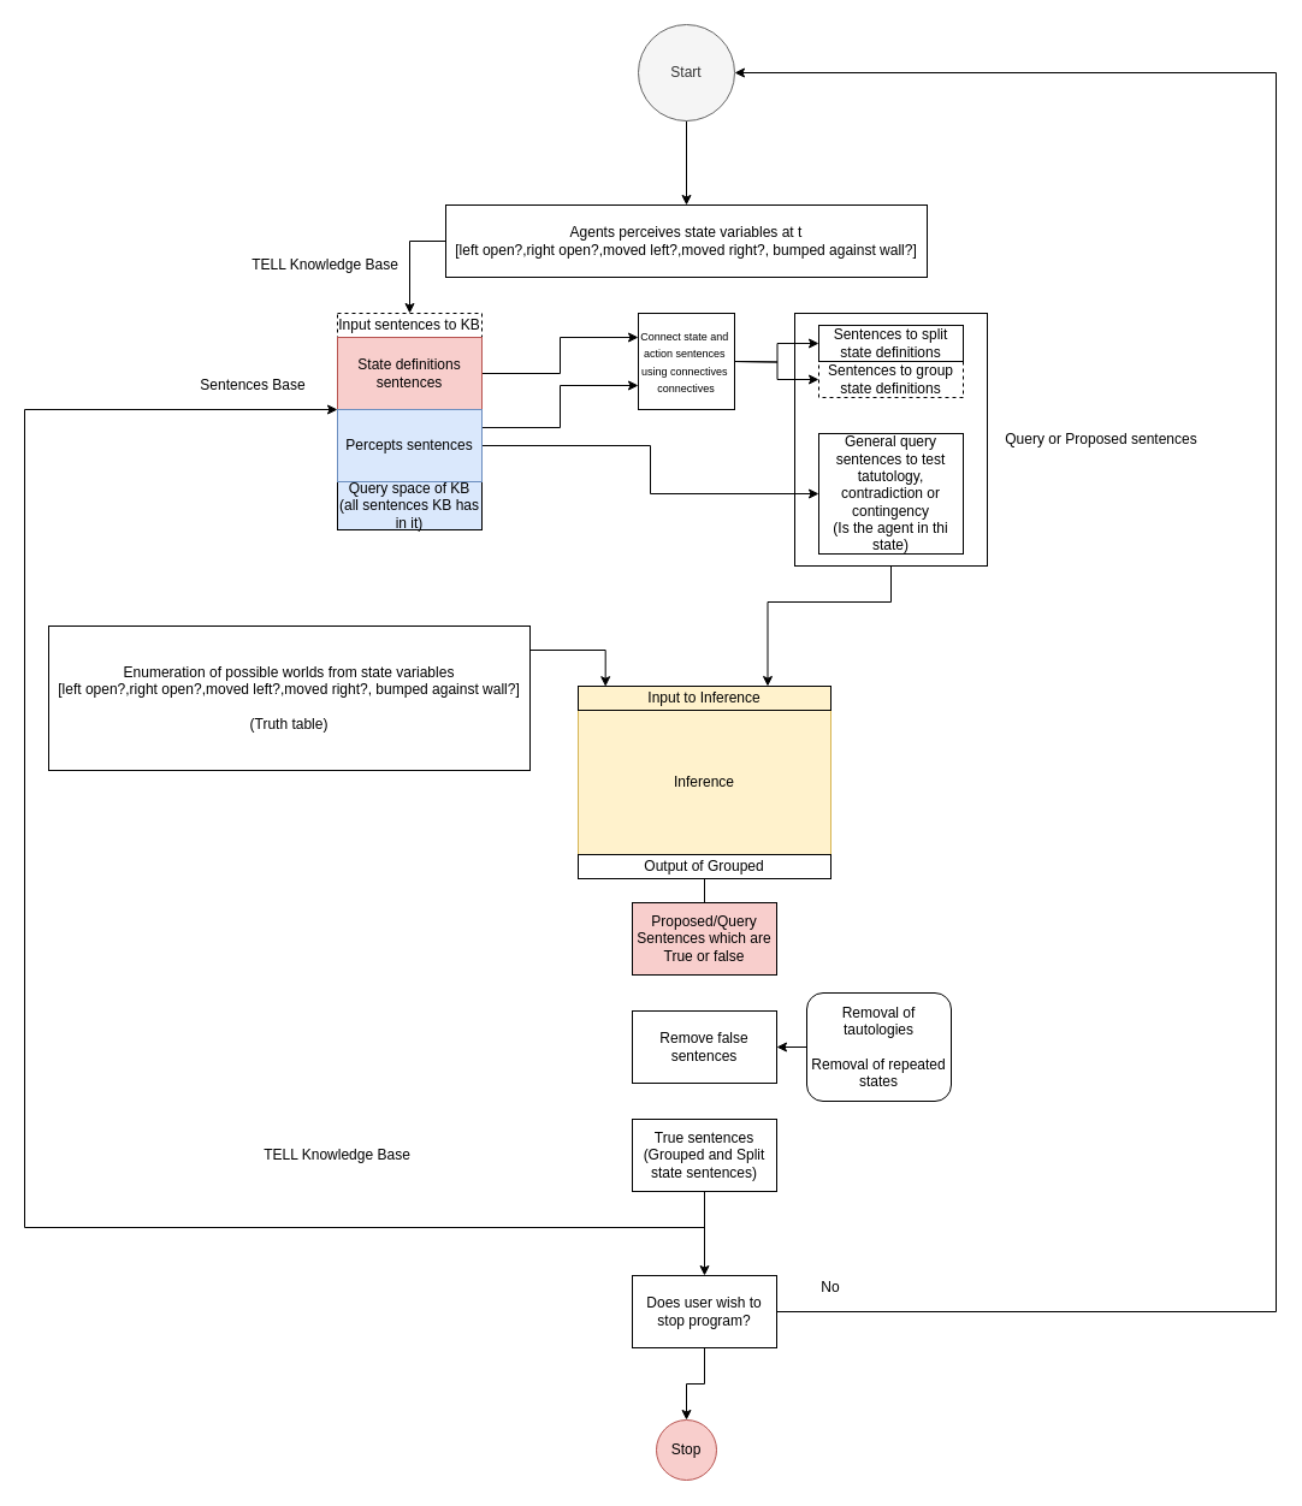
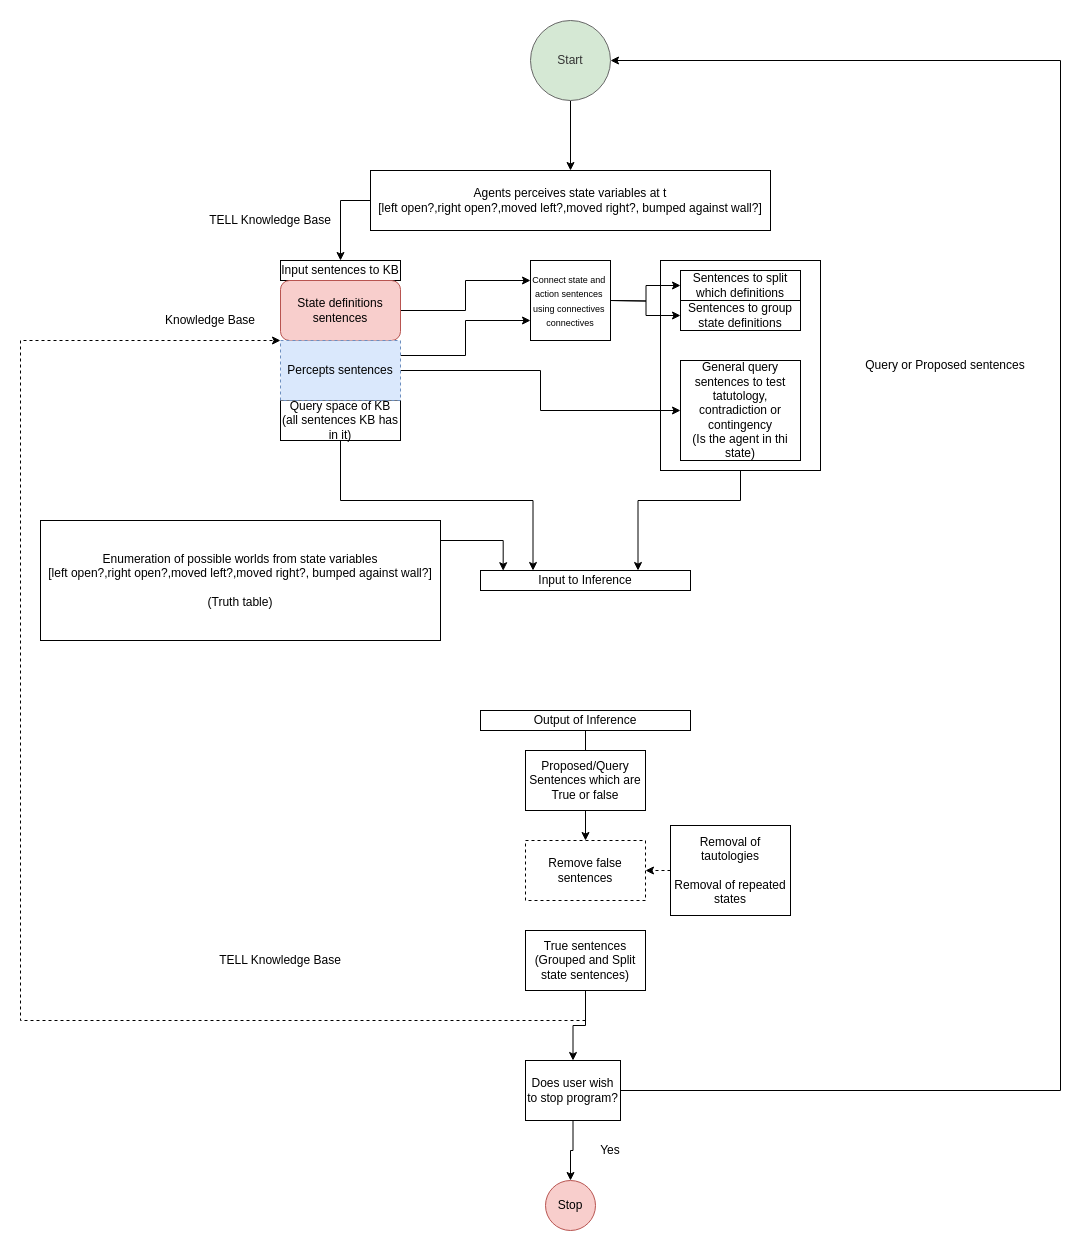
  <mxCell id="0" />
  <mxCell id="1" parent="0" />
  <mxCell id="2" style="edgeStyle=orthogonalEdgeStyle;rounded=0;orthogonalLoop=1;jettySize=auto;html=1;exitX=0.5;exitY=1;exitDx=0;exitDy=0;entryX=0.75;entryY=0;entryDx=0;entryDy=0;" edge="1" parent="1" source="3" target="16"><mxGeometry relative="1" as="geometry"><Array as="points"><mxPoint x="740" y="500" /><mxPoint x="638" y="500" /></Array></mxGeometry></mxCell>
  <mxCell id="3" value="" style="rounded=0;whiteSpace=wrap;html=1;" vertex="1" parent="1"><mxGeometry x="660" y="260" width="160" height="210" as="geometry" /></mxCell>
  <mxCell id="4" style="edgeStyle=orthogonalEdgeStyle;rounded=0;orthogonalLoop=1;jettySize=auto;html=1;exitX=0.5;exitY=1;exitDx=0;exitDy=0;entryX=0.5;entryY=0;entryDx=0;entryDy=0;" edge="1" parent="1" source="5" target="12"><mxGeometry relative="1" as="geometry" /></mxCell>
- <mxCell id="5" value="Start" style="ellipse;whiteSpace=wrap;html=1;aspect=fixed;fillColor=#f5f5f5;strokeColor=#666666;fontColor=#333333;" vertex="1" parent="1"><mxGeometry x="530" y="20" width="80" height="80" as="geometry" /></mxCell>
- <mxCell id="6" value="Sentences to group state definitions" style="rounded=0;whiteSpace=wrap;html=1;dashed=1;" vertex="1" parent="1"><mxGeometry x="680" y="300" width="120" height="30" as="geometry" /></mxCell>
- <mxCell id="7" value="Sentences to split state definitions" style="rounded=0;whiteSpace=wrap;html=1;" vertex="1" parent="1"><mxGeometry x="680" y="270" width="120" height="30" as="geometry" /></mxCell>
- <mxCell id="8" value="Sentences Base" style="text;html=1;strokeColor=none;fillColor=none;align=center;verticalAlign=middle;whiteSpace=wrap;rounded=0;" vertex="1" parent="1"><mxGeometry x="160" y="310" width="100" height="20" as="geometry" /></mxCell>
- <mxCell id="9" value="Query or Proposed sentences" style="text;html=1;strokeColor=none;fillColor=none;align=center;verticalAlign=middle;whiteSpace=wrap;rounded=0;" vertex="1" parent="1"><mxGeometry x="830" y="355" width="170" height="20" as="geometry" /></mxCell>
- <mxCell id="10" value="Inference" style="rounded=0;whiteSpace=wrap;html=1;fillColor=#fff2cc;strokeColor=#d6b656;" vertex="1" parent="1"><mxGeometry x="480" y="590" width="210" height="120" as="geometry" /></mxCell>
+ <mxCell id="5" value="Start" style="ellipse;whiteSpace=wrap;html=1;aspect=fixed;fillColor=#d5e8d4;strokeColor=#666666;fontColor=#333333;" vertex="1" parent="1"><mxGeometry x="530" y="20" width="80" height="80" as="geometry" /></mxCell>
+ <mxCell id="6" value="Sentences to group state definitions" style="rounded=0;whiteSpace=wrap;html=1;" vertex="1" parent="1"><mxGeometry x="680" y="300" width="120" height="30" as="geometry" /></mxCell>
+ <mxCell id="7" value="Sentences to split which definitions" style="rounded=0;whiteSpace=wrap;html=1;" vertex="1" parent="1"><mxGeometry x="680" y="270" width="120" height="30" as="geometry" /></mxCell>
+ <mxCell id="8" value="Knowledge Base" style="text;html=1;strokeColor=none;fillColor=none;align=center;verticalAlign=middle;whiteSpace=wrap;rounded=0;" vertex="1" parent="1"><mxGeometry x="160" y="310" width="100" height="20" as="geometry" /></mxCell>
+ <mxCell id="9" value="Query or Proposed sentences" style="text;html=1;strokeColor=none;fillColor=none;align=center;verticalAlign=middle;whiteSpace=wrap;rounded=0;" vertex="1" parent="1"><mxGeometry x="860" y="355" width="170" height="20" as="geometry" /></mxCell>
  <mxCell id="11" style="edgeStyle=orthogonalEdgeStyle;rounded=0;orthogonalLoop=1;jettySize=auto;html=1;exitX=0;exitY=0.5;exitDx=0;exitDy=0;entryX=0.5;entryY=0;entryDx=0;entryDy=0;" edge="1" parent="1" source="12" target="13"><mxGeometry relative="1" as="geometry" /></mxCell>
  <mxCell id="12" value="Agents perceives state variables at t&lt;br&gt;[left open?,right open?,moved left?,moved right?, bumped against wall?]" style="rounded=0;whiteSpace=wrap;html=1;" vertex="1" parent="1"><mxGeometry x="370" y="170" width="400" height="60" as="geometry" /></mxCell>
- <mxCell id="13" value="Input sentences to KB" style="rounded=0;whiteSpace=wrap;html=1;dashed=1;" vertex="1" parent="1"><mxGeometry x="280" y="260" width="120" height="20" as="geometry" /></mxCell>
- <mxCell id="15" value="Query space of KB (all sentences KB has in it)" style="rounded=0;whiteSpace=wrap;html=1;fillColor=#dae8fc;" vertex="1" parent="1"><mxGeometry x="280" y="400" width="120" height="40" as="geometry" /></mxCell>
- <mxCell id="16" value="Input to Inference" style="rounded=0;whiteSpace=wrap;html=1;fillColor=#fff2cc;" vertex="1" parent="1"><mxGeometry x="480" y="570" width="210" height="20" as="geometry" /></mxCell>
+ <mxCell id="13" value="Input sentences to KB" style="rounded=0;whiteSpace=wrap;html=1;" vertex="1" parent="1"><mxGeometry x="280" y="260" width="120" height="20" as="geometry" /></mxCell>
+ <mxCell id="14" style="edgeStyle=orthogonalEdgeStyle;rounded=0;orthogonalLoop=1;jettySize=auto;html=1;exitX=0.5;exitY=1;exitDx=0;exitDy=0;entryX=0.25;entryY=0;entryDx=0;entryDy=0;" edge="1" parent="1" source="15" target="16"><mxGeometry relative="1" as="geometry"><Array as="points"><mxPoint x="340" y="500" /><mxPoint x="532" y="500" /></Array></mxGeometry></mxCell>
+ <mxCell id="15" value="Query space of KB (all sentences KB has in it)" style="rounded=0;whiteSpace=wrap;html=1;" vertex="1" parent="1"><mxGeometry x="280" y="400" width="120" height="40" as="geometry" /></mxCell>
+ <mxCell id="16" value="Input to Inference" style="rounded=0;whiteSpace=wrap;html=1;" vertex="1" parent="1"><mxGeometry x="480" y="570" width="210" height="20" as="geometry" /></mxCell>
  <mxCell id="17" value="General query sentences to test tatutology, contradiction or contingency&lt;br&gt;(Is the agent in thi state)" style="rounded=0;whiteSpace=wrap;html=1;" vertex="1" parent="1"><mxGeometry x="680" y="360" width="120" height="100" as="geometry" /></mxCell>
  <mxCell id="18" style="edgeStyle=orthogonalEdgeStyle;rounded=0;orthogonalLoop=1;jettySize=auto;html=1;exitX=1;exitY=0.25;exitDx=0;exitDy=0;entryX=0.108;entryY=0.012;entryDx=0;entryDy=0;entryPerimeter=0;" edge="1" parent="1" source="19" target="16"><mxGeometry relative="1" as="geometry"><Array as="points"><mxPoint x="440" y="540" /><mxPoint x="503" y="540" /></Array></mxGeometry></mxCell>
  <mxCell id="19" value="Enumeration of possible worlds from state variables&lt;br&gt;[left open?,right open?,moved left?,moved right?, bumped against wall?]&lt;br&gt;&lt;br&gt;(Truth table)" style="rounded=0;whiteSpace=wrap;html=1;" vertex="1" parent="1"><mxGeometry x="40" y="520" width="400" height="120" as="geometry" /></mxCell>
- <mxCell id="20" value="Output of Grouped" style="rounded=0;whiteSpace=wrap;html=1;" vertex="1" parent="1"><mxGeometry x="480" y="710" width="210" height="20" as="geometry" /></mxCell>
+ <mxCell id="20" value="Output of Inference" style="rounded=0;whiteSpace=wrap;html=1;" vertex="1" parent="1"><mxGeometry x="480" y="710" width="210" height="20" as="geometry" /></mxCell>
  <mxCell id="21" style="edgeStyle=orthogonalEdgeStyle;rounded=0;orthogonalLoop=1;jettySize=auto;html=1;exitX=1;exitY=0.5;exitDx=0;exitDy=0;entryX=0;entryY=0.25;entryDx=0;entryDy=0;" edge="1" parent="1" source="22" target="39"><mxGeometry relative="1" as="geometry"><mxPoint x="520" y="280" as="targetPoint" /></mxGeometry></mxCell>
- <mxCell id="22" value="State definitions sentences" style="rounded=0;whiteSpace=wrap;html=1;fillColor=#f8cecc;strokeColor=#b85450;" vertex="1" parent="1"><mxGeometry x="280" y="280" width="120" height="60" as="geometry" /></mxCell>
+ <mxCell id="22" value="State definitions sentences" style="whiteSpace=wrap;html=1;fillColor=#f8cecc;strokeColor=#b85450;rounded=1;" vertex="1" parent="1"><mxGeometry x="280" y="280" width="120" height="60" as="geometry" /></mxCell>
  <mxCell id="23" style="edgeStyle=orthogonalEdgeStyle;rounded=0;orthogonalLoop=1;jettySize=auto;html=1;exitX=1;exitY=0.5;exitDx=0;exitDy=0;entryX=0;entryY=0.5;entryDx=0;entryDy=0;" edge="1" parent="1" source="25" target="17"><mxGeometry relative="1" as="geometry" /></mxCell>
  <mxCell id="24" style="edgeStyle=orthogonalEdgeStyle;rounded=0;orthogonalLoop=1;jettySize=auto;html=1;exitX=1;exitY=0.25;exitDx=0;exitDy=0;entryX=0;entryY=0.75;entryDx=0;entryDy=0;" edge="1" parent="1" source="25" target="39"><mxGeometry relative="1" as="geometry"><mxPoint x="500" y="330" as="targetPoint" /></mxGeometry></mxCell>
- <mxCell id="25" value="Percepts sentences" style="rounded=0;whiteSpace=wrap;html=1;fillColor=#dae8fc;strokeColor=#6c8ebf;" vertex="1" parent="1"><mxGeometry x="280" y="340" width="120" height="60" as="geometry" /></mxCell>
- <mxCell id="26" value="" style="endArrow=classic;html=1;entryX=1;entryY=0.5;entryDx=0;entryDy=0;exitX=0;exitY=0.5;exitDx=0;exitDy=0;" edge="1" parent="1" source="27" target="31"><mxGeometry width="50" height="50" relative="1" as="geometry"><mxPoint x="770" y="650" as="sourcePoint" /><mxPoint x="820" y="640" as="targetPoint" /></mxGeometry></mxCell>
- <mxCell id="27" value="Removal of tautologies&lt;br&gt;&lt;br&gt;Removal of repeated states" style="whiteSpace=wrap;html=1;rounded=1;" vertex="1" parent="1"><mxGeometry x="670" y="825" width="120" height="90" as="geometry" /></mxCell>
+ <mxCell id="25" value="Percepts sentences" style="rounded=0;whiteSpace=wrap;html=1;fillColor=#dae8fc;strokeColor=#6c8ebf;dashed=1;" vertex="1" parent="1"><mxGeometry x="280" y="340" width="120" height="60" as="geometry" /></mxCell>
+ <mxCell id="26" value="" style="endArrow=classic;html=1;entryX=1;entryY=0.5;entryDx=0;entryDy=0;exitX=0;exitY=0.5;exitDx=0;exitDy=0;dashed=1;" edge="1" parent="1" source="27" target="31"><mxGeometry width="50" height="50" relative="1" as="geometry"><mxPoint x="770" y="650" as="sourcePoint" /><mxPoint x="820" y="640" as="targetPoint" /></mxGeometry></mxCell>
+ <mxCell id="27" value="Removal of tautologies&lt;br&gt;&lt;br&gt;Removal of repeated states" style="rounded=0;whiteSpace=wrap;html=1;" vertex="1" parent="1"><mxGeometry x="670" y="825" width="120" height="90" as="geometry" /></mxCell>
  <mxCell id="28" value="" style="endArrow=classic;html=1;exitX=0.5;exitY=1;exitDx=0;exitDy=0;" edge="1" parent="1" source="20"><mxGeometry width="50" height="50" relative="1" as="geometry"><mxPoint x="600" y="830" as="sourcePoint" /><mxPoint x="585" y="800" as="targetPoint" /></mxGeometry></mxCell>
- <mxCell id="30" value="Proposed/Query Sentences which are True or false" style="rounded=0;whiteSpace=wrap;html=1;fillColor=#f8cecc;" vertex="1" parent="1"><mxGeometry x="525" y="750" width="120" height="60" as="geometry" /></mxCell>
- <mxCell id="31" value="Remove false sentences" style="rounded=0;whiteSpace=wrap;html=1;" vertex="1" parent="1"><mxGeometry x="525" y="840" width="120" height="60" as="geometry" /></mxCell>
+ <mxCell id="29" style="edgeStyle=orthogonalEdgeStyle;rounded=0;orthogonalLoop=1;jettySize=auto;html=1;exitX=0.5;exitY=1;exitDx=0;exitDy=0;entryX=0.5;entryY=0;entryDx=0;entryDy=0;" edge="1" parent="1" source="30" target="31"><mxGeometry relative="1" as="geometry" /></mxCell>
+ <mxCell id="30" value="Proposed/Query Sentences which are True or false" style="rounded=0;whiteSpace=wrap;html=1;" vertex="1" parent="1"><mxGeometry x="525" y="750" width="120" height="60" as="geometry" /></mxCell>
+ <mxCell id="31" value="Remove false sentences" style="rounded=0;whiteSpace=wrap;html=1;dashed=1;" vertex="1" parent="1"><mxGeometry x="525" y="840" width="120" height="60" as="geometry" /></mxCell>
  <mxCell id="32" style="edgeStyle=orthogonalEdgeStyle;rounded=0;orthogonalLoop=1;jettySize=auto;html=1;" edge="1" parent="1" source="33" target="41"><mxGeometry relative="1" as="geometry" /></mxCell>
  <mxCell id="33" value="True sentences (Grouped and Split state sentences)" style="rounded=0;whiteSpace=wrap;html=1;" vertex="1" parent="1"><mxGeometry x="525" y="930" width="120" height="60" as="geometry" /></mxCell>
  <mxCell id="34" value="TELL Knowledge Base" style="text;html=1;strokeColor=none;fillColor=none;align=center;verticalAlign=middle;whiteSpace=wrap;rounded=0;" vertex="1" parent="1"><mxGeometry x="200" y="210" width="140" height="20" as="geometry" /></mxCell>
- <mxCell id="35" value="" style="endArrow=classic;html=1;entryX=0;entryY=1;entryDx=0;entryDy=0;exitX=0.5;exitY=1;exitDx=0;exitDy=0;rounded=0;" edge="1" parent="1" source="33" target="22"><mxGeometry width="50" height="50" relative="1" as="geometry"><mxPoint x="-70" y="480" as="sourcePoint" /><mxPoint x="-20" y="430" as="targetPoint" /><Array as="points"><mxPoint x="585" y="1020" /><mxPoint x="20" y="1020" /><mxPoint x="20" y="340" /></Array></mxGeometry></mxCell>
+ <mxCell id="35" value="" style="endArrow=classic;html=1;entryX=0;entryY=1;entryDx=0;entryDy=0;exitX=0.5;exitY=1;exitDx=0;exitDy=0;rounded=0;dashed=1;" edge="1" parent="1" source="33" target="22"><mxGeometry width="50" height="50" relative="1" as="geometry"><mxPoint x="-70" y="480" as="sourcePoint" /><mxPoint x="-20" y="430" as="targetPoint" /><Array as="points"><mxPoint x="585" y="1020" /><mxPoint x="20" y="1020" /><mxPoint x="20" y="340" /></Array></mxGeometry></mxCell>
  <mxCell id="36" value="TELL Knowledge Base" style="text;html=1;strokeColor=none;fillColor=none;align=center;verticalAlign=middle;whiteSpace=wrap;rounded=0;" vertex="1" parent="1"><mxGeometry x="210" y="950" width="140" height="20" as="geometry" /></mxCell>
  <mxCell id="37" style="edgeStyle=orthogonalEdgeStyle;rounded=0;orthogonalLoop=1;jettySize=auto;html=1;exitX=1;exitY=0.5;exitDx=0;exitDy=0;entryX=0;entryY=0.5;entryDx=0;entryDy=0;" edge="1" parent="1" target="7"><mxGeometry relative="1" as="geometry"><mxPoint x="610" y="300" as="sourcePoint" /></mxGeometry></mxCell>
  <mxCell id="38" style="edgeStyle=orthogonalEdgeStyle;rounded=0;orthogonalLoop=1;jettySize=auto;html=1;entryX=0;entryY=0.5;entryDx=0;entryDy=0;" edge="1" parent="1" target="6"><mxGeometry relative="1" as="geometry"><mxPoint x="610" y="300" as="sourcePoint" /></mxGeometry></mxCell>
  <mxCell id="39" value="&lt;font style=&quot;font-size: 9px&quot;&gt;&lt;span style=&quot;font-family: &amp;#34;helvetica&amp;#34;&quot;&gt;Connect state and&amp;nbsp;&lt;/span&gt;&lt;br style=&quot;font-family: &amp;#34;helvetica&amp;#34;&quot;&gt;&lt;span style=&quot;font-family: &amp;#34;helvetica&amp;#34;&quot;&gt;action sentences&amp;nbsp;&lt;/span&gt;&lt;br style=&quot;font-family: &amp;#34;helvetica&amp;#34;&quot;&gt;&lt;span style=&quot;font-family: &amp;#34;helvetica&amp;#34;&quot;&gt;using connectives&amp;nbsp;&lt;/span&gt;&lt;br style=&quot;font-family: &amp;#34;helvetica&amp;#34;&quot;&gt;&lt;span style=&quot;font-family: &amp;#34;helvetica&amp;#34;&quot;&gt;connectives&lt;/span&gt;&lt;/font&gt;" style="whiteSpace=wrap;html=1;aspect=fixed;" vertex="1" parent="1"><mxGeometry x="530" y="260" width="80" height="80" as="geometry" /></mxCell>
  <mxCell id="40" style="edgeStyle=orthogonalEdgeStyle;rounded=0;orthogonalLoop=1;jettySize=auto;html=1;exitX=0.5;exitY=1;exitDx=0;exitDy=0;entryX=0.5;entryY=0;entryDx=0;entryDy=0;" edge="1" parent="1" source="41" target="42"><mxGeometry relative="1" as="geometry" /></mxCell>
- <mxCell id="41" value="Does user wish to stop program?" style="rounded=0;whiteSpace=wrap;html=1;" vertex="1" parent="1"><mxGeometry x="525" y="1060" width="120" height="60" as="geometry" /></mxCell>
+ <mxCell id="41" value="Does user wish to stop program?" style="rounded=0;whiteSpace=wrap;html=1;" vertex="1" parent="1"><mxGeometry x="525" y="1060" width="95" height="60" as="geometry" /></mxCell>
  <mxCell id="42" value="Stop" style="ellipse;whiteSpace=wrap;html=1;aspect=fixed;fillColor=#f8cecc;strokeColor=#b85450;" vertex="1" parent="1"><mxGeometry x="545" y="1180" width="50" height="50" as="geometry" /></mxCell>
+ <mxCell id="43" value="Yes" style="text;html=1;strokeColor=none;fillColor=none;align=center;verticalAlign=middle;whiteSpace=wrap;rounded=0;" vertex="1" parent="1"><mxGeometry x="590" y="1140" width="40" height="20" as="geometry" /></mxCell>
  <mxCell id="44" value="" style="endArrow=classic;html=1;exitX=1;exitY=0.5;exitDx=0;exitDy=0;entryX=1;entryY=0.5;entryDx=0;entryDy=0;rounded=0;" edge="1" parent="1" source="41" target="5"><mxGeometry width="50" height="50" relative="1" as="geometry"><mxPoint x="1010" y="810" as="sourcePoint" /><mxPoint x="1060" y="760" as="targetPoint" /><Array as="points"><mxPoint x="1060" y="1090" /><mxPoint x="1060" y="60" /></Array></mxGeometry></mxCell>
- <mxCell id="45" value="No" style="text;html=1;strokeColor=none;fillColor=none;align=center;verticalAlign=middle;whiteSpace=wrap;rounded=0;" vertex="1" parent="1"><mxGeometry x="670" y="1060" width="40" height="20" as="geometry" /></mxCell>
